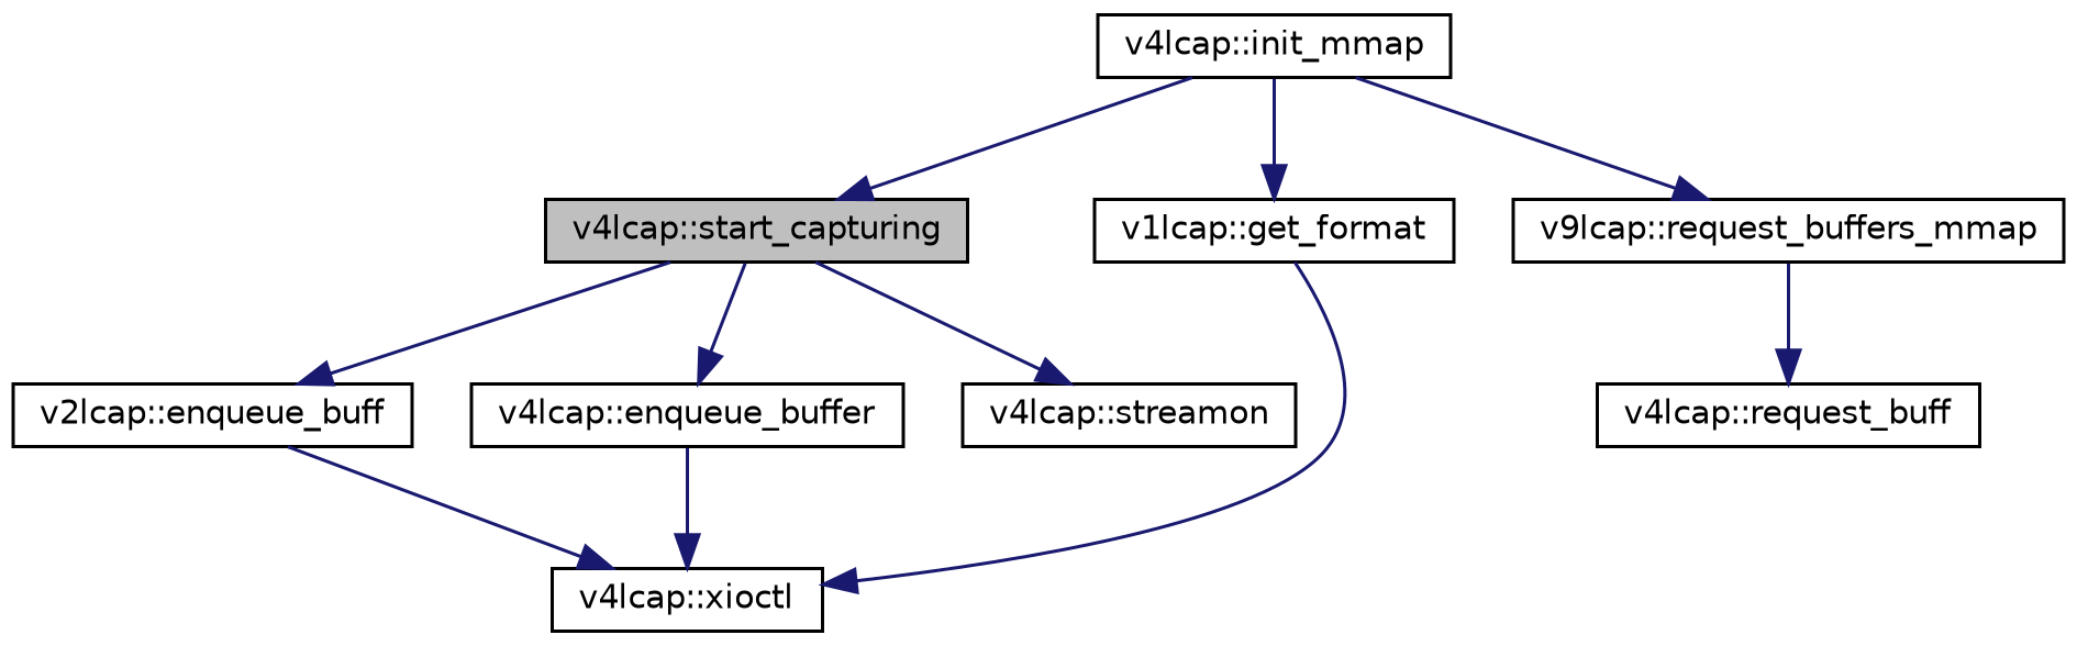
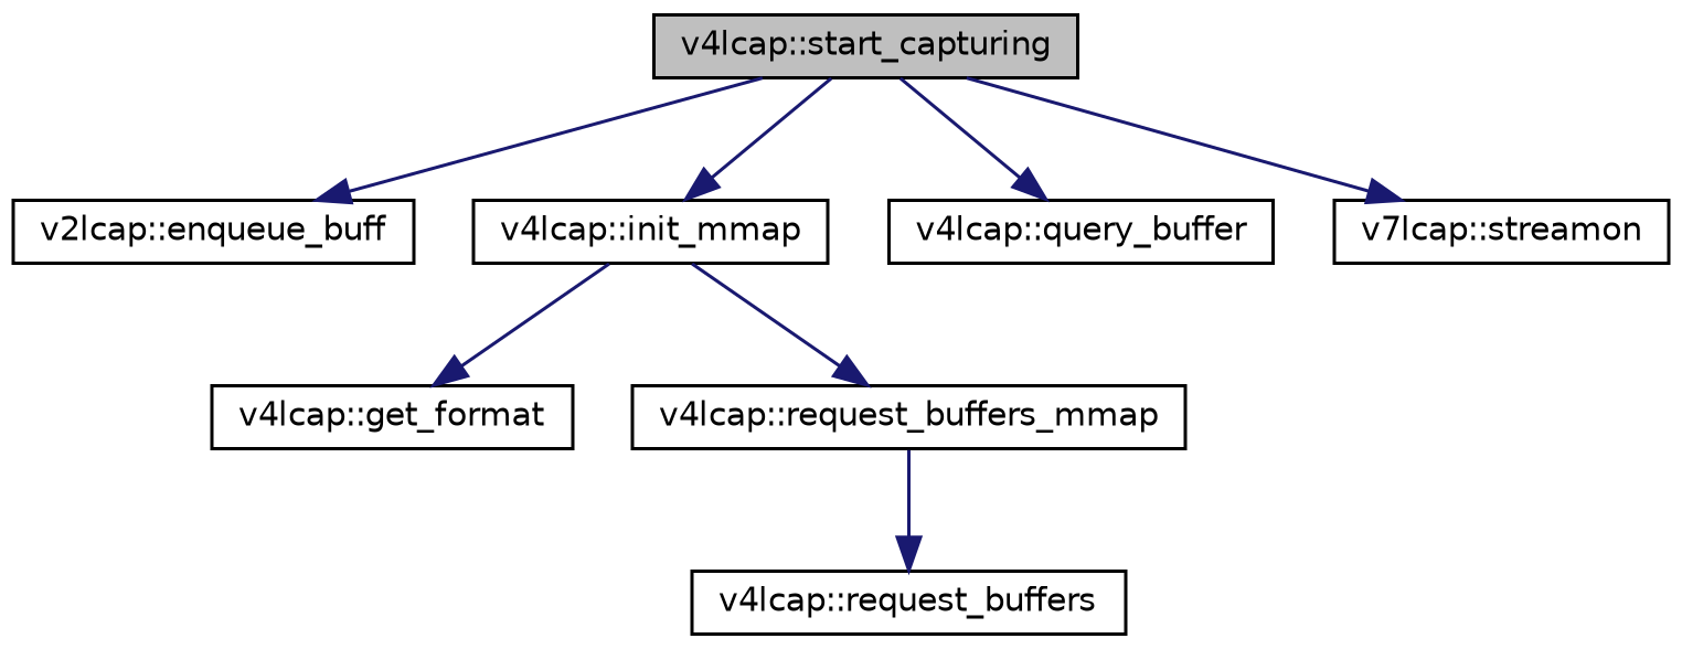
  digraph {
    rankdir=TB
    node [color=black fillcolor=white fontname=Helvetica fontsize=10 shape=record style=filled]
    edge [color=midnightblue fontname=Helvetica fontsize=10 labelfontname=Helvetica labelfontsize=10 style=solid]
    n1 [fillcolor=grey75 fontcolor=black height=0.2 label="v4lcap::start_capturing" width=0.4]
    n2 [height=0.2 label="v2lcap::enqueue_buff" width=0.4]
    n3 [height=0.2 label="v4lcap::init_mmap" width=0.4]
-   n4 [height=0.2 label="v4lcap::enqueue_buffer" width=0.4]
-   n5 [height=0.2 label="v4lcap::streamon" width=0.4]
-   n6 [height=0.2 label="v4lcap::xioctl" width=0.4]
-   n7 [height=0.2 label="v1lcap::get_format" width=0.4]
-   n8 [height=0.2 label="v9lcap::request_buffers_mmap" width=0.4]
-   n9 [height=0.2 label="v4lcap::request_buff" width=0.4]
+   n4 [height=0.2 label="v4lcap::query_buffer" width=0.4]
+   n5 [height=0.2 label="v7lcap::streamon" width=0.4]
+   n7 [height=0.2 label="v4lcap::get_format" width=0.4]
+   n8 [height=0.2 label="v4lcap::request_buffers_mmap" width=0.4]
+   n9 [height=0.2 label="v4lcap::request_buffers" width=0.4]
    n1 -> n2
-   n3 -> n1
+   n1 -> n3
    n1 -> n4
    n1 -> n5
-   n2 -> n6
    n3 -> n7
    n3 -> n8
-   n4 -> n6
-   n7 -> n6
    n8 -> n9
  }
